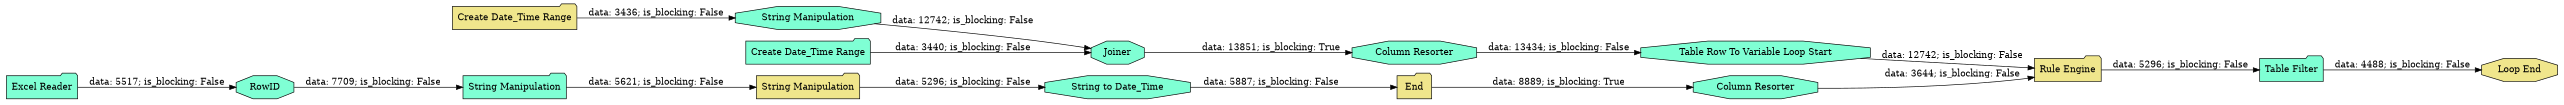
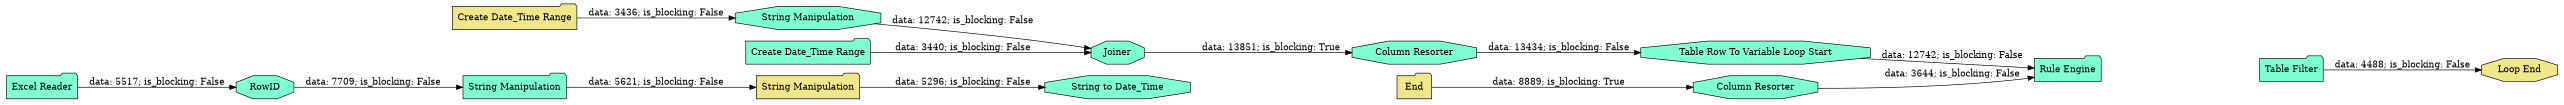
  digraph {
    rankdir=LR
    node [fillcolor=aquamarine shape=folder style=filled]
    n1 [label="String Manipulation"]
    n2 [fillcolor=khaki label="String Manipulation"]
    n3 [label="String to Date_Time" shape=octagon]
    n4 [fillcolor=khaki label=End]
    n5 [label="Column Resorter" shape=octagon]
    n6 [label=RowID shape=octagon]
    n7 [label="Excel Reader"]
-   n8 [fillcolor=khaki label="Rule Engine"]
+   n8 [label="Rule Engine"]
    n9 [label="Table Filter"]
    n10 [fillcolor=khaki label="Loop End" shape=octagon]
    n11 [label=Joiner shape=octagon]
    n12 [label="Column Resorter" shape=octagon]
    n13 [label="Table Row To Variable Loop Start" shape=octagon]
    n14 [label="String Manipulation" shape=octagon]
    n15 [fillcolor=khaki label="Create Date_Time Range"]
    n16 [label="Create Date_Time Range"]
    n1 -> n2 [label="data: 5621; is_blocking: False"]
    n2 -> n3 [label="data: 5296; is_blocking: False"]
-   n3 -> n4 [label="data: 5887; is_blocking: False"]
    n4 -> n5 [label="data: 8889; is_blocking: True"]
    n5 -> n8 [label="data: 3644; is_blocking: False"]
    n6 -> n1 [label="data: 7709; is_blocking: False"]
    n7 -> n6 [label="data: 5517; is_blocking: False"]
-   n8 -> n9 [label="data: 5296; is_blocking: False"]
    n9 -> n10 [label="data: 4488; is_blocking: False"]
    n11 -> n12 [label="data: 13851; is_blocking: True"]
    n12 -> n13 [label="data: 13434; is_blocking: False"]
    n13 -> n8 [label="data: 12742; is_blocking: False"]
    n14 -> n11 [label="data: 12742; is_blocking: False"]
    n15 -> n14 [label="data: 3436; is_blocking: False"]
    n16 -> n11 [label="data: 3440; is_blocking: False"]
  }
